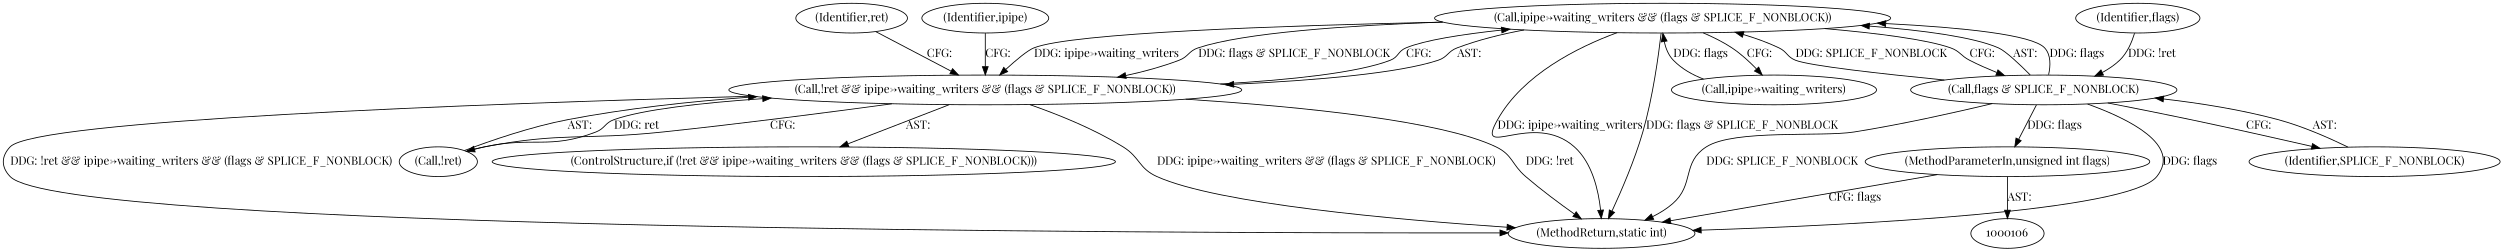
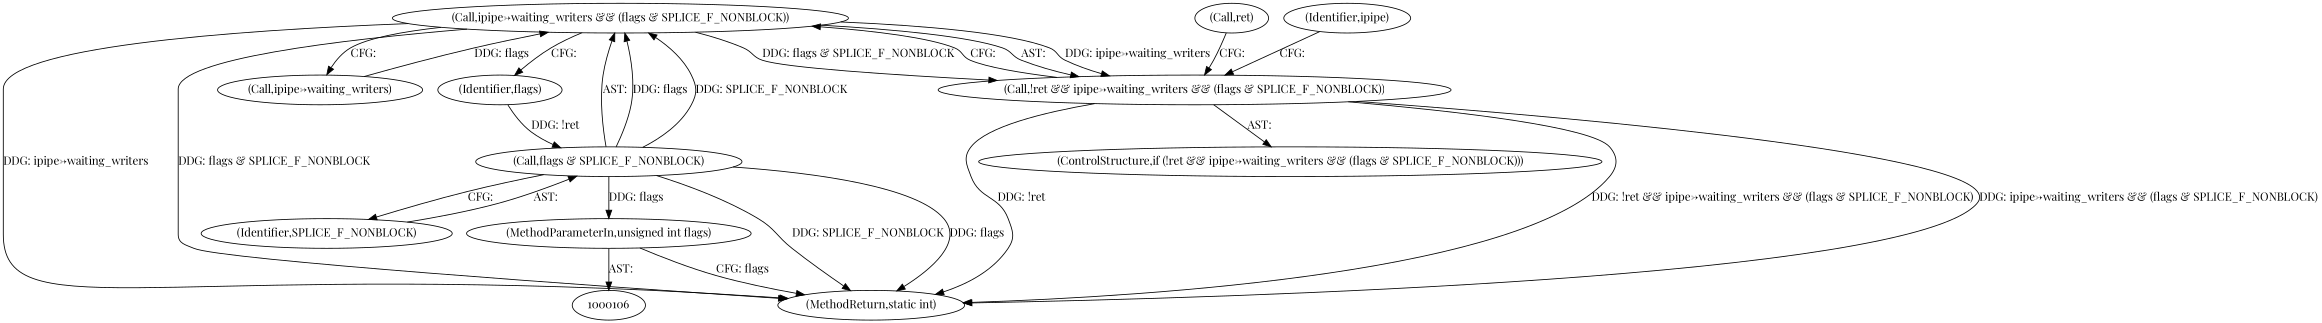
  digraph {
    fontname="Playfair Display"
    node [fontname="Playfair Display"]
    edge [fontname="Playfair Display"]
    n1 [label="(Call,ipipe->waiting_writers && (flags & SPLICE_F_NONBLOCK))"]
    n2 [label="(Call,flags & SPLICE_F_NONBLOCK)"]
    n3 [label="(Call,!ret && ipipe->waiting_writers && (flags & SPLICE_F_NONBLOCK))"]
    n4 [label="(MethodReturn,static int)"]
    n5 [label="(Call,ipipe->waiting_writers)"]
    n6 [label="(Identifier,SPLICE_F_NONBLOCK)"]
    n7 [label="(MethodParameterIn,unsigned int flags)"]
-   n8 [label="(Call,!ret)"]
    n9 [label="(ControlStructure,if (!ret && ipipe->waiting_writers && (flags & SPLICE_F_NONBLOCK)))"]
    1000106
    n11 [label="(Identifier,flags)"]
-   n12 [label="(Identifier,ret)"]
+   n12 [label="(Call,ret)"]
    n13 [label="(Identifier,ipipe)"]
-   n1 -> n2 [label="CFG: "]
+   n1 -> n11 [label="CFG: "]
    n1 -> n3 [label="AST: "]
    n1 -> n3 [label="DDG: ipipe->waiting_writers"]
    n1 -> n3 [label="DDG: flags & SPLICE_F_NONBLOCK"]
    n1 -> n4 [label="DDG: ipipe->waiting_writers"]
    n1 -> n4 [label="DDG: flags & SPLICE_F_NONBLOCK"]
    n1 -> n5 [label="CFG: "]
    n2 -> n1 [label="AST: "]
    n2 -> n1 [label="DDG: flags"]
    n2 -> n1 [label="DDG: SPLICE_F_NONBLOCK"]
    n2 -> n4 [label="DDG: SPLICE_F_NONBLOCK"]
    n2 -> n4 [label="DDG: flags"]
    n2 -> n6 [label="CFG: "]
    n2 -> n7 [label="DDG: flags"]
    n3 -> n1 [label="CFG: "]
    n3 -> n4 [label="DDG: !ret && ipipe->waiting_writers && (flags & SPLICE_F_NONBLOCK)"]
    n3 -> n4 [label="DDG: ipipe->waiting_writers && (flags & SPLICE_F_NONBLOCK)"]
    n3 -> n4 [label="DDG: !ret"]
-   n3 -> n8 [label="CFG: "]
    n3 -> n9 [label="AST: "]
    n5 -> n1 [label="DDG: flags"]
    n6 -> n2 [label="AST: "]
    n7 -> n4 [label="CFG: flags"]
    n7 -> 1000106 [label="AST: "]
-   n8 -> n3 [label="AST: "]
-   n8 -> n3 [label="DDG: ret"]
    n11 -> n2 [label="DDG: !ret"]
    n12 -> n3 [label="CFG: "]
    n13 -> n3 [label="CFG: "]
  }
